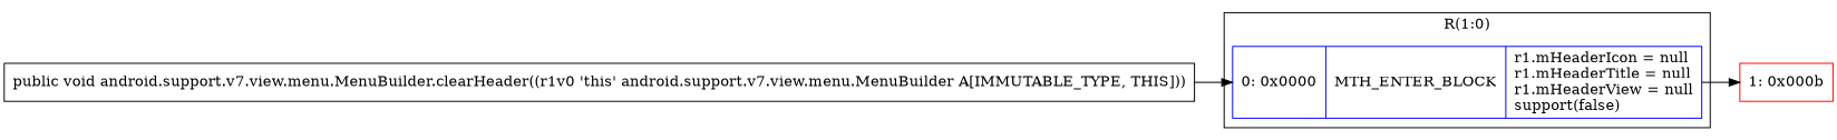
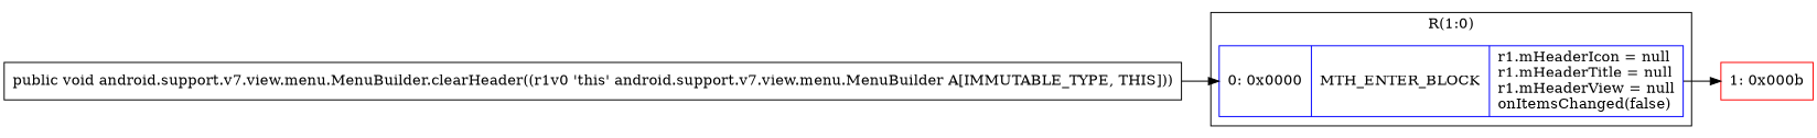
  digraph {
    rankdir=LR
    node [shape=record]
-   n1 [color=blue label="{0\:\ 0x0000|MTH_ENTER_BLOCK\l|r1.mHeaderIcon = null\lr1.mHeaderTitle = null\lr1.mHeaderView = null\lsupport(false)\l}"]
+   n1 [color=blue label="{0\:\ 0x0000|MTH_ENTER_BLOCK\l|r1.mHeaderIcon = null\lr1.mHeaderTitle = null\lr1.mHeaderView = null\lonItemsChanged(false)\l}"]
    n2 [color=red label="{1\:\ 0x000b}"]
    n3 [label="{public void android.support.v7.view.menu.MenuBuilder.clearHeader((r1v0 'this' android.support.v7.view.menu.MenuBuilder A[IMMUTABLE_TYPE, THIS])) }"]
    subgraph cluster_1 {
      label="R(1:0)"
      n1
    }
    n1 -> n2
    n3 -> n1
  }
